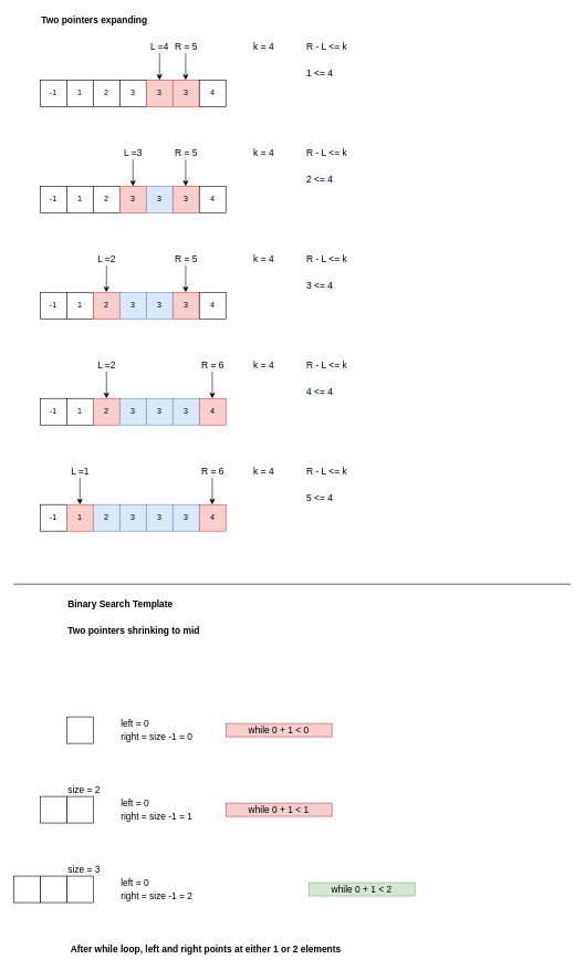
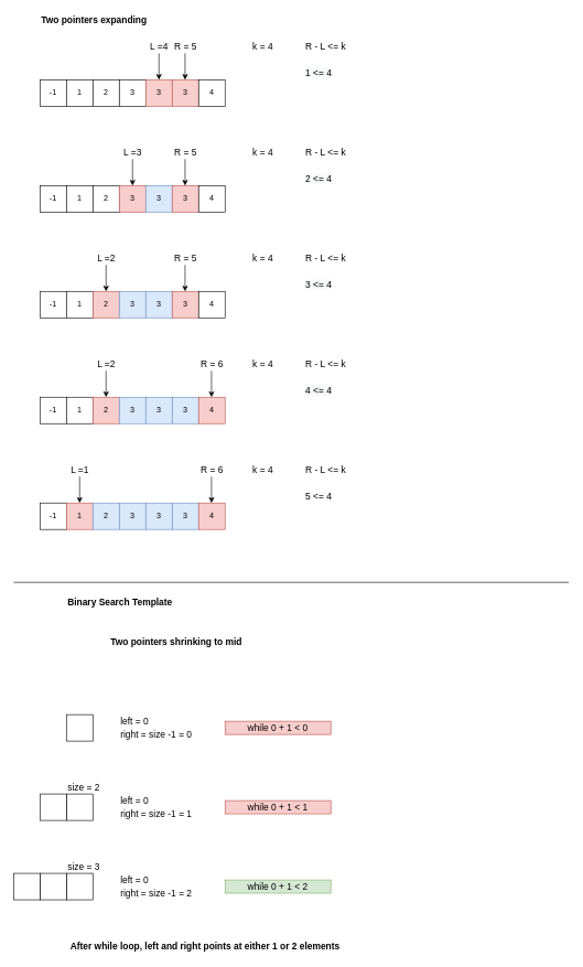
  <mxCell id="0" />
  <mxCell id="1" parent="0" />
  <mxCell id="2" value="-1" style="rounded=0;whiteSpace=wrap;html=1;" parent="1" vertex="1"><mxGeometry x="60" y="120" width="40" height="40" as="geometry" /></mxCell>
  <mxCell id="3" value="1" style="rounded=0;whiteSpace=wrap;html=1;" parent="1" vertex="1"><mxGeometry x="100" y="120" width="40" height="40" as="geometry" /></mxCell>
  <mxCell id="4" value="2" style="rounded=0;whiteSpace=wrap;html=1;" parent="1" vertex="1"><mxGeometry x="140" y="120" width="40" height="40" as="geometry" /></mxCell>
  <mxCell id="5" value="3" style="rounded=0;whiteSpace=wrap;html=1;" parent="1" vertex="1"><mxGeometry x="180" y="120" width="40" height="40" as="geometry" /></mxCell>
  <mxCell id="6" value="3" style="rounded=0;whiteSpace=wrap;html=1;fillColor=#f8cecc;strokeColor=#b85450;" parent="1" vertex="1"><mxGeometry x="220" y="120" width="40" height="40" as="geometry" /></mxCell>
  <mxCell id="7" value="3" style="rounded=0;whiteSpace=wrap;html=1;fillColor=#f8cecc;strokeColor=#b85450;" parent="1" vertex="1"><mxGeometry x="260" y="120" width="40" height="40" as="geometry" /></mxCell>
  <mxCell id="8" value="4" style="rounded=0;whiteSpace=wrap;html=1;" parent="1" vertex="1"><mxGeometry x="300" y="120" width="40" height="40" as="geometry" /></mxCell>
  <mxCell id="9" value="k = 4" style="text;html=1;strokeColor=none;fillColor=none;align=left;verticalAlign=middle;whiteSpace=wrap;rounded=0;fontSize=14;" parent="1" vertex="1"><mxGeometry x="380" y="60" width="40" height="20" as="geometry" /></mxCell>
  <mxCell id="10" value="L =4" style="endArrow=classic;html=1;fontSize=14;entryX=0.5;entryY=0;entryDx=0;entryDy=0;" parent="1" target="6" edge="1"><mxGeometry x="-1" y="-10" width="50" height="50" relative="1" as="geometry"><mxPoint x="240" y="80" as="sourcePoint" /><mxPoint x="710" y="340" as="targetPoint" /><mxPoint x="10" y="-10" as="offset" /></mxGeometry></mxCell>
  <mxCell id="11" value="R = 5" style="endArrow=classic;html=1;fontSize=14;entryX=0.5;entryY=0;entryDx=0;entryDy=0;" parent="1" edge="1"><mxGeometry x="-1" y="-10" width="50" height="50" relative="1" as="geometry"><mxPoint x="279.5" y="80" as="sourcePoint" /><mxPoint x="279.5" y="120" as="targetPoint" /><mxPoint x="10" y="-10" as="offset" /></mxGeometry></mxCell>
  <mxCell id="12" value="R - L &amp;lt;= k" style="text;html=1;strokeColor=none;fillColor=none;align=left;verticalAlign=middle;whiteSpace=wrap;rounded=0;fontSize=14;" parent="1" vertex="1"><mxGeometry x="460" y="60" width="80" height="20" as="geometry" /></mxCell>
  <mxCell id="13" value="&lt;span style=&quot;color: rgb(0 , 0 , 0) ; font-family: &amp;#34;helvetica&amp;#34; ; font-size: 14px ; font-style: normal ; font-weight: 400 ; letter-spacing: normal ; text-indent: 0px ; text-transform: none ; word-spacing: 0px ; background-color: rgb(248 , 249 , 250) ; display: inline ; float: none&quot;&gt;1 &amp;lt;= 4&lt;/span&gt;" style="text;html=1;strokeColor=none;fillColor=none;align=left;verticalAlign=middle;whiteSpace=wrap;rounded=0;fontSize=14;" parent="1" vertex="1"><mxGeometry x="460" y="100" width="80" height="20" as="geometry" /></mxCell>
  <mxCell id="14" value="-1" style="rounded=0;whiteSpace=wrap;html=1;" parent="1" vertex="1"><mxGeometry x="60" y="280" width="40" height="40" as="geometry" /></mxCell>
  <mxCell id="15" value="1" style="rounded=0;whiteSpace=wrap;html=1;" parent="1" vertex="1"><mxGeometry x="100" y="280" width="40" height="40" as="geometry" /></mxCell>
  <mxCell id="16" value="2" style="rounded=0;whiteSpace=wrap;html=1;" parent="1" vertex="1"><mxGeometry x="140" y="280" width="40" height="40" as="geometry" /></mxCell>
  <mxCell id="17" value="3" style="rounded=0;whiteSpace=wrap;html=1;fillColor=#f8cecc;strokeColor=#b85450;" parent="1" vertex="1"><mxGeometry x="180" y="280" width="40" height="40" as="geometry" /></mxCell>
  <mxCell id="18" value="3" style="rounded=0;whiteSpace=wrap;html=1;fillColor=#dae8fc;strokeColor=#6c8ebf;" parent="1" vertex="1"><mxGeometry x="220" y="280" width="40" height="40" as="geometry" /></mxCell>
  <mxCell id="19" value="3" style="rounded=0;whiteSpace=wrap;html=1;fillColor=#f8cecc;strokeColor=#b85450;" parent="1" vertex="1"><mxGeometry x="260" y="280" width="40" height="40" as="geometry" /></mxCell>
  <mxCell id="20" value="4" style="rounded=0;whiteSpace=wrap;html=1;" parent="1" vertex="1"><mxGeometry x="300" y="280" width="40" height="40" as="geometry" /></mxCell>
  <mxCell id="21" value="k = 4" style="text;html=1;strokeColor=none;fillColor=none;align=left;verticalAlign=middle;whiteSpace=wrap;rounded=0;fontSize=14;" parent="1" vertex="1"><mxGeometry x="380" y="220" width="40" height="20" as="geometry" /></mxCell>
  <mxCell id="22" value="L =3" style="endArrow=classic;html=1;fontSize=14;entryX=0.5;entryY=0;entryDx=0;entryDy=0;" parent="1" edge="1"><mxGeometry x="-1" y="-10" width="50" height="50" relative="1" as="geometry"><mxPoint x="200" y="240" as="sourcePoint" /><mxPoint x="200" y="280" as="targetPoint" /><mxPoint x="10" y="-10" as="offset" /></mxGeometry></mxCell>
  <mxCell id="23" value="R = 5" style="endArrow=classic;html=1;fontSize=14;entryX=0.5;entryY=0;entryDx=0;entryDy=0;" parent="1" edge="1"><mxGeometry x="-1" y="-10" width="50" height="50" relative="1" as="geometry"><mxPoint x="279.5" y="240" as="sourcePoint" /><mxPoint x="279.5" y="280" as="targetPoint" /><mxPoint x="10" y="-10" as="offset" /></mxGeometry></mxCell>
  <mxCell id="24" value="R - L &amp;lt;= k" style="text;html=1;strokeColor=none;fillColor=none;align=left;verticalAlign=middle;whiteSpace=wrap;rounded=0;fontSize=14;" parent="1" vertex="1"><mxGeometry x="460" y="220" width="80" height="20" as="geometry" /></mxCell>
  <mxCell id="25" value="&lt;span style=&quot;color: rgb(0 , 0 , 0) ; font-family: &amp;#34;helvetica&amp;#34; ; font-size: 14px ; font-style: normal ; font-weight: 400 ; letter-spacing: normal ; text-indent: 0px ; text-transform: none ; word-spacing: 0px ; background-color: rgb(248 , 249 , 250) ; display: inline ; float: none&quot;&gt;2 &amp;lt;= 4&lt;/span&gt;" style="text;html=1;strokeColor=none;fillColor=none;align=left;verticalAlign=middle;whiteSpace=wrap;rounded=0;fontSize=14;" parent="1" vertex="1"><mxGeometry x="460" y="260" width="80" height="20" as="geometry" /></mxCell>
  <mxCell id="26" value="-1" style="rounded=0;whiteSpace=wrap;html=1;" parent="1" vertex="1"><mxGeometry x="60" y="440" width="40" height="40" as="geometry" /></mxCell>
  <mxCell id="27" value="1" style="rounded=0;whiteSpace=wrap;html=1;" parent="1" vertex="1"><mxGeometry x="100" y="440" width="40" height="40" as="geometry" /></mxCell>
  <mxCell id="28" value="2" style="rounded=0;whiteSpace=wrap;html=1;fillColor=#f8cecc;strokeColor=#b85450;" parent="1" vertex="1"><mxGeometry x="140" y="440" width="40" height="40" as="geometry" /></mxCell>
  <mxCell id="29" value="3" style="rounded=0;whiteSpace=wrap;html=1;fillColor=#dae8fc;strokeColor=#6c8ebf;" parent="1" vertex="1"><mxGeometry x="180" y="440" width="40" height="40" as="geometry" /></mxCell>
  <mxCell id="30" value="3" style="rounded=0;whiteSpace=wrap;html=1;fillColor=#dae8fc;strokeColor=#6c8ebf;" parent="1" vertex="1"><mxGeometry x="220" y="440" width="40" height="40" as="geometry" /></mxCell>
  <mxCell id="31" value="3" style="rounded=0;whiteSpace=wrap;html=1;fillColor=#f8cecc;strokeColor=#b85450;" parent="1" vertex="1"><mxGeometry x="260" y="440" width="40" height="40" as="geometry" /></mxCell>
  <mxCell id="32" value="4" style="rounded=0;whiteSpace=wrap;html=1;" parent="1" vertex="1"><mxGeometry x="300" y="440" width="40" height="40" as="geometry" /></mxCell>
  <mxCell id="33" value="k = 4" style="text;html=1;strokeColor=none;fillColor=none;align=left;verticalAlign=middle;whiteSpace=wrap;rounded=0;fontSize=14;" parent="1" vertex="1"><mxGeometry x="380" y="380" width="40" height="20" as="geometry" /></mxCell>
  <mxCell id="34" value="L =2" style="endArrow=classic;html=1;fontSize=14;entryX=0.5;entryY=0;entryDx=0;entryDy=0;" parent="1" edge="1"><mxGeometry x="-1" y="-10" width="50" height="50" relative="1" as="geometry"><mxPoint x="160" y="400" as="sourcePoint" /><mxPoint x="160" y="440" as="targetPoint" /><mxPoint x="10" y="-10" as="offset" /></mxGeometry></mxCell>
  <mxCell id="35" value="R = 5" style="endArrow=classic;html=1;fontSize=14;entryX=0.5;entryY=0;entryDx=0;entryDy=0;" parent="1" edge="1"><mxGeometry x="-1" y="-10" width="50" height="50" relative="1" as="geometry"><mxPoint x="279.5" y="400" as="sourcePoint" /><mxPoint x="279.5" y="440" as="targetPoint" /><mxPoint x="10" y="-10" as="offset" /></mxGeometry></mxCell>
  <mxCell id="36" value="R - L &amp;lt;= k" style="text;html=1;strokeColor=none;fillColor=none;align=left;verticalAlign=middle;whiteSpace=wrap;rounded=0;fontSize=14;" parent="1" vertex="1"><mxGeometry x="460" y="380" width="80" height="20" as="geometry" /></mxCell>
  <mxCell id="37" value="&lt;span style=&quot;color: rgb(0 , 0 , 0) ; font-family: &amp;#34;helvetica&amp;#34; ; font-size: 14px ; font-style: normal ; font-weight: 400 ; letter-spacing: normal ; text-indent: 0px ; text-transform: none ; word-spacing: 0px ; background-color: rgb(248 , 249 , 250) ; display: inline ; float: none&quot;&gt;3 &amp;lt;= 4&lt;/span&gt;" style="text;html=1;strokeColor=none;fillColor=none;align=left;verticalAlign=middle;whiteSpace=wrap;rounded=0;fontSize=14;" parent="1" vertex="1"><mxGeometry x="460" y="420" width="80" height="20" as="geometry" /></mxCell>
  <mxCell id="38" value="-1" style="rounded=0;whiteSpace=wrap;html=1;" parent="1" vertex="1"><mxGeometry x="60" y="600" width="40" height="40" as="geometry" /></mxCell>
  <mxCell id="39" value="1" style="rounded=0;whiteSpace=wrap;html=1;" parent="1" vertex="1"><mxGeometry x="100" y="600" width="40" height="40" as="geometry" /></mxCell>
  <mxCell id="40" value="2" style="rounded=0;whiteSpace=wrap;html=1;fillColor=#f8cecc;strokeColor=#b85450;" parent="1" vertex="1"><mxGeometry x="140" y="600" width="40" height="40" as="geometry" /></mxCell>
  <mxCell id="41" value="3" style="rounded=0;whiteSpace=wrap;html=1;fillColor=#dae8fc;strokeColor=#6c8ebf;" parent="1" vertex="1"><mxGeometry x="180" y="600" width="40" height="40" as="geometry" /></mxCell>
  <mxCell id="42" value="3" style="rounded=0;whiteSpace=wrap;html=1;fillColor=#dae8fc;strokeColor=#6c8ebf;" parent="1" vertex="1"><mxGeometry x="220" y="600" width="40" height="40" as="geometry" /></mxCell>
  <mxCell id="43" value="3" style="rounded=0;whiteSpace=wrap;html=1;fillColor=#dae8fc;strokeColor=#6c8ebf;" parent="1" vertex="1"><mxGeometry x="260" y="600" width="40" height="40" as="geometry" /></mxCell>
  <mxCell id="44" value="4" style="rounded=0;whiteSpace=wrap;html=1;fillColor=#f8cecc;strokeColor=#b85450;" parent="1" vertex="1"><mxGeometry x="300" y="600" width="40" height="40" as="geometry" /></mxCell>
  <mxCell id="45" value="k = 4" style="text;html=1;strokeColor=none;fillColor=none;align=left;verticalAlign=middle;whiteSpace=wrap;rounded=0;fontSize=14;" parent="1" vertex="1"><mxGeometry x="380" y="540" width="40" height="20" as="geometry" /></mxCell>
  <mxCell id="46" value="L =2" style="endArrow=classic;html=1;fontSize=14;entryX=0.5;entryY=0;entryDx=0;entryDy=0;" parent="1" edge="1"><mxGeometry x="-1" y="-10" width="50" height="50" relative="1" as="geometry"><mxPoint x="160" y="560" as="sourcePoint" /><mxPoint x="160" y="600" as="targetPoint" /><mxPoint x="10" y="-10" as="offset" /></mxGeometry></mxCell>
  <mxCell id="47" value="R = 6" style="endArrow=classic;html=1;fontSize=14;entryX=0.5;entryY=0;entryDx=0;entryDy=0;" parent="1" edge="1"><mxGeometry x="-1" y="-10" width="50" height="50" relative="1" as="geometry"><mxPoint x="319.5" y="560" as="sourcePoint" /><mxPoint x="319.5" y="600" as="targetPoint" /><mxPoint x="10" y="-10" as="offset" /></mxGeometry></mxCell>
  <mxCell id="48" value="R - L &amp;lt;= k" style="text;html=1;strokeColor=none;fillColor=none;align=left;verticalAlign=middle;whiteSpace=wrap;rounded=0;fontSize=14;" parent="1" vertex="1"><mxGeometry x="460" y="540" width="80" height="20" as="geometry" /></mxCell>
  <mxCell id="49" value="&lt;span style=&quot;color: rgb(0 , 0 , 0) ; font-family: &amp;#34;helvetica&amp;#34; ; font-size: 14px ; font-style: normal ; font-weight: 400 ; letter-spacing: normal ; text-indent: 0px ; text-transform: none ; word-spacing: 0px ; background-color: rgb(248 , 249 , 250) ; display: inline ; float: none&quot;&gt;4 &amp;lt;= 4&lt;/span&gt;" style="text;html=1;strokeColor=none;fillColor=none;align=left;verticalAlign=middle;whiteSpace=wrap;rounded=0;fontSize=14;" parent="1" vertex="1"><mxGeometry x="460" y="580" width="80" height="20" as="geometry" /></mxCell>
  <mxCell id="50" value="-1" style="rounded=0;whiteSpace=wrap;html=1;" parent="1" vertex="1"><mxGeometry x="60" y="760" width="40" height="40" as="geometry" /></mxCell>
  <mxCell id="51" value="1" style="rounded=0;whiteSpace=wrap;html=1;fillColor=#f8cecc;strokeColor=#b85450;" parent="1" vertex="1"><mxGeometry x="100" y="760" width="40" height="40" as="geometry" /></mxCell>
  <mxCell id="52" value="2" style="rounded=0;whiteSpace=wrap;html=1;fillColor=#dae8fc;strokeColor=#6c8ebf;" parent="1" vertex="1"><mxGeometry x="140" y="760" width="40" height="40" as="geometry" /></mxCell>
  <mxCell id="53" value="3" style="rounded=0;whiteSpace=wrap;html=1;fillColor=#dae8fc;strokeColor=#6c8ebf;" parent="1" vertex="1"><mxGeometry x="180" y="760" width="40" height="40" as="geometry" /></mxCell>
  <mxCell id="54" value="3" style="rounded=0;whiteSpace=wrap;html=1;fillColor=#dae8fc;strokeColor=#6c8ebf;" parent="1" vertex="1"><mxGeometry x="220" y="760" width="40" height="40" as="geometry" /></mxCell>
  <mxCell id="55" value="3" style="rounded=0;whiteSpace=wrap;html=1;fillColor=#dae8fc;strokeColor=#6c8ebf;" parent="1" vertex="1"><mxGeometry x="260" y="760" width="40" height="40" as="geometry" /></mxCell>
  <mxCell id="56" value="4" style="rounded=0;whiteSpace=wrap;html=1;fillColor=#f8cecc;strokeColor=#b85450;" parent="1" vertex="1"><mxGeometry x="300" y="760" width="40" height="40" as="geometry" /></mxCell>
  <mxCell id="57" value="k = 4" style="text;html=1;strokeColor=none;fillColor=none;align=left;verticalAlign=middle;whiteSpace=wrap;rounded=0;fontSize=14;" parent="1" vertex="1"><mxGeometry x="380" y="700" width="40" height="20" as="geometry" /></mxCell>
  <mxCell id="58" value="L =1" style="endArrow=classic;html=1;fontSize=14;entryX=0.5;entryY=0;entryDx=0;entryDy=0;" parent="1" edge="1"><mxGeometry x="-1" y="-10" width="50" height="50" relative="1" as="geometry"><mxPoint x="120" y="720" as="sourcePoint" /><mxPoint x="120" y="760" as="targetPoint" /><mxPoint x="10" y="-10" as="offset" /></mxGeometry></mxCell>
  <mxCell id="59" value="R = 6" style="endArrow=classic;html=1;fontSize=14;entryX=0.5;entryY=0;entryDx=0;entryDy=0;" parent="1" edge="1"><mxGeometry x="-1" y="-10" width="50" height="50" relative="1" as="geometry"><mxPoint x="319.5" y="720" as="sourcePoint" /><mxPoint x="319.5" y="760" as="targetPoint" /><mxPoint x="10" y="-10" as="offset" /></mxGeometry></mxCell>
  <mxCell id="60" value="R - L &amp;lt;= k" style="text;html=1;strokeColor=none;fillColor=none;align=left;verticalAlign=middle;whiteSpace=wrap;rounded=0;fontSize=14;" parent="1" vertex="1"><mxGeometry x="460" y="700" width="80" height="20" as="geometry" /></mxCell>
  <mxCell id="61" value="&lt;span style=&quot;color: rgb(0 , 0 , 0) ; font-family: &amp;#34;helvetica&amp;#34; ; font-size: 14px ; font-style: normal ; font-weight: 400 ; letter-spacing: normal ; text-indent: 0px ; text-transform: none ; word-spacing: 0px ; background-color: rgb(248 , 249 , 250) ; display: inline ; float: none&quot;&gt;5 &lt;/span&gt;&lt;span style=&quot;text-indent: 0px ; display: inline ; float: none&quot;&gt;&amp;lt;=&lt;/span&gt;&lt;span style=&quot;color: rgb(0 , 0 , 0) ; font-family: &amp;#34;helvetica&amp;#34; ; font-size: 14px ; font-style: normal ; font-weight: 400 ; letter-spacing: normal ; text-indent: 0px ; text-transform: none ; word-spacing: 0px ; background-color: rgb(248 , 249 , 250) ; display: inline ; float: none&quot;&gt; 4&lt;/span&gt;" style="text;html=1;strokeColor=none;fillColor=none;align=left;verticalAlign=middle;whiteSpace=wrap;rounded=0;fontSize=14;" parent="1" vertex="1"><mxGeometry x="460" y="740" width="80" height="20" as="geometry" /></mxCell>
  <mxCell id="62" value="" style="endArrow=none;html=1;" edge="1" parent="1"><mxGeometry width="50" height="50" relative="1" as="geometry"><mxPoint y="880" as="sourcePoint" x="20" /><mxPoint x="860" y="880" as="targetPoint" /></mxGeometry></mxCell>
  <mxCell id="63" value="" style="rounded=0;whiteSpace=wrap;html=1;" vertex="1" parent="1"><mxGeometry x="100" y="1080" width="40" height="40" as="geometry" /></mxCell>
  <mxCell id="64" value="Binary Search Template" style="text;html=1;strokeColor=none;fillColor=none;align=left;verticalAlign=middle;whiteSpace=wrap;rounded=0;fontSize=14;fontStyle=1" vertex="1" parent="1"><mxGeometry x="100" y="900" width="200" height="20" as="geometry" /></mxCell>
  <mxCell id="65" value="left = 0" style="text;html=1;strokeColor=none;fillColor=none;align=left;verticalAlign=middle;whiteSpace=wrap;rounded=0;fontSize=14;" vertex="1" parent="1"><mxGeometry x="180" y="1080" width="70" height="20" as="geometry" /></mxCell>
  <mxCell id="66" value="right = size -1 = 0" style="text;html=1;strokeColor=none;fillColor=none;align=left;verticalAlign=middle;whiteSpace=wrap;rounded=0;fontSize=14;" vertex="1" parent="1"><mxGeometry x="180" y="1100" width="160" height="20" as="geometry" /></mxCell>
  <mxCell id="67" value="while 0 + 1 &amp;lt; 0" style="text;html=1;strokeColor=#b85450;fillColor=#f8cecc;align=center;verticalAlign=middle;whiteSpace=wrap;rounded=0;fontSize=14;" vertex="1" parent="1"><mxGeometry x="340" y="1090" width="160" height="20" as="geometry" /></mxCell>
  <mxCell id="68" value="" style="rounded=0;whiteSpace=wrap;html=1;" vertex="1" parent="1"><mxGeometry x="100" y="1200" width="40" height="40" as="geometry" /></mxCell>
  <mxCell id="69" value="left = 0" style="text;html=1;strokeColor=none;fillColor=none;align=left;verticalAlign=middle;whiteSpace=wrap;rounded=0;fontSize=14;" vertex="1" parent="1"><mxGeometry x="180" y="1200" width="70" height="20" as="geometry" /></mxCell>
  <mxCell id="70" value="size = 2" style="text;html=1;strokeColor=none;fillColor=none;align=left;verticalAlign=middle;whiteSpace=wrap;rounded=0;fontSize=14;" vertex="1" parent="1"><mxGeometry x="100" y="1180" width="80" height="20" as="geometry" /></mxCell>
  <mxCell id="71" value="right = size -1 = 1" style="text;html=1;strokeColor=none;fillColor=none;align=left;verticalAlign=middle;whiteSpace=wrap;rounded=0;fontSize=14;" vertex="1" parent="1"><mxGeometry x="180" y="1220" width="160" height="20" as="geometry" /></mxCell>
  <mxCell id="72" value="while 0 + 1 &amp;lt; 1" style="text;html=1;strokeColor=#b85450;fillColor=#f8cecc;align=center;verticalAlign=middle;whiteSpace=wrap;rounded=0;fontSize=14;" vertex="1" parent="1"><mxGeometry x="340" y="1210" width="160" height="20" as="geometry" /></mxCell>
  <mxCell id="73" value="" style="rounded=0;whiteSpace=wrap;html=1;" vertex="1" parent="1"><mxGeometry x="60" y="1200" width="40" height="40" as="geometry" /></mxCell>
  <mxCell id="74" value="" style="rounded=0;whiteSpace=wrap;html=1;" vertex="1" parent="1"><mxGeometry x="100" y="1320" width="40" height="40" as="geometry" /></mxCell>
  <mxCell id="75" value="left = 0" style="text;html=1;strokeColor=none;fillColor=none;align=left;verticalAlign=middle;whiteSpace=wrap;rounded=0;fontSize=14;" vertex="1" parent="1"><mxGeometry x="180" y="1320" width="70" height="20" as="geometry" /></mxCell>
  <mxCell id="76" value="size = 3" style="text;html=1;strokeColor=none;fillColor=none;align=left;verticalAlign=middle;whiteSpace=wrap;rounded=0;fontSize=14;" vertex="1" parent="1"><mxGeometry x="100" y="1300" width="80" height="20" as="geometry" /></mxCell>
  <mxCell id="77" value="right = size -1 = 2" style="text;html=1;strokeColor=none;fillColor=none;align=left;verticalAlign=middle;whiteSpace=wrap;rounded=0;fontSize=14;" vertex="1" parent="1"><mxGeometry x="180" y="1340" width="160" height="20" as="geometry" /></mxCell>
- <mxCell id="78" value="while 0 + 1 &amp;lt; 2" style="text;html=1;strokeColor=#82b366;fillColor=#d5e8d4;align=center;verticalAlign=middle;whiteSpace=wrap;rounded=0;fontSize=14;" vertex="1" parent="1"><mxGeometry x="465" y="1330" width="160" height="20" as="geometry" /></mxCell>
+ <mxCell id="78" value="while 0 + 1 &amp;lt; 2" style="text;html=1;strokeColor=#82b366;fillColor=#d5e8d4;align=center;verticalAlign=middle;whiteSpace=wrap;rounded=0;fontSize=14;" vertex="1" parent="1"><mxGeometry x="340" y="1330" width="160" height="20" as="geometry" /></mxCell>
  <mxCell id="79" value="" style="rounded=0;whiteSpace=wrap;html=1;" vertex="1" parent="1"><mxGeometry x="60" y="1320" width="40" height="40" as="geometry" /></mxCell>
  <mxCell id="80" value="" style="rounded=0;whiteSpace=wrap;html=1;" vertex="1" parent="1"><mxGeometry y="1320" width="40" height="40" as="geometry" x="20" /></mxCell>
  <mxCell id="81" value="Two pointers expanding" style="text;html=1;strokeColor=none;fillColor=none;align=left;verticalAlign=middle;whiteSpace=wrap;rounded=0;fontSize=14;fontStyle=1" vertex="1" parent="1"><mxGeometry x="60" y="20" width="200" height="20" as="geometry" /></mxCell>
  <mxCell id="82" value="After while loop, left and right points at either 1 or 2 elements" style="text;html=1;strokeColor=none;fillColor=none;align=center;verticalAlign=middle;whiteSpace=wrap;rounded=0;fontSize=14;fontStyle=1" vertex="1" parent="1"><mxGeometry x="100" y="1420" width="420" height="20" as="geometry" /></mxCell>
- <mxCell id="83" value="Two pointers shrinking to mid" style="text;html=1;strokeColor=none;fillColor=none;align=left;verticalAlign=middle;whiteSpace=wrap;rounded=0;fontSize=14;fontStyle=1" vertex="1" parent="1"><mxGeometry x="100" y="940" width="240" height="20" as="geometry" /></mxCell>
+ <mxCell id="83" value="Two pointers shrinking to mid" style="text;html=1;strokeColor=none;fillColor=none;align=left;verticalAlign=middle;whiteSpace=wrap;rounded=0;fontSize=14;fontStyle=1" vertex="1" parent="1"><mxGeometry x="165" y="960" width="240" height="20" as="geometry" /></mxCell>
